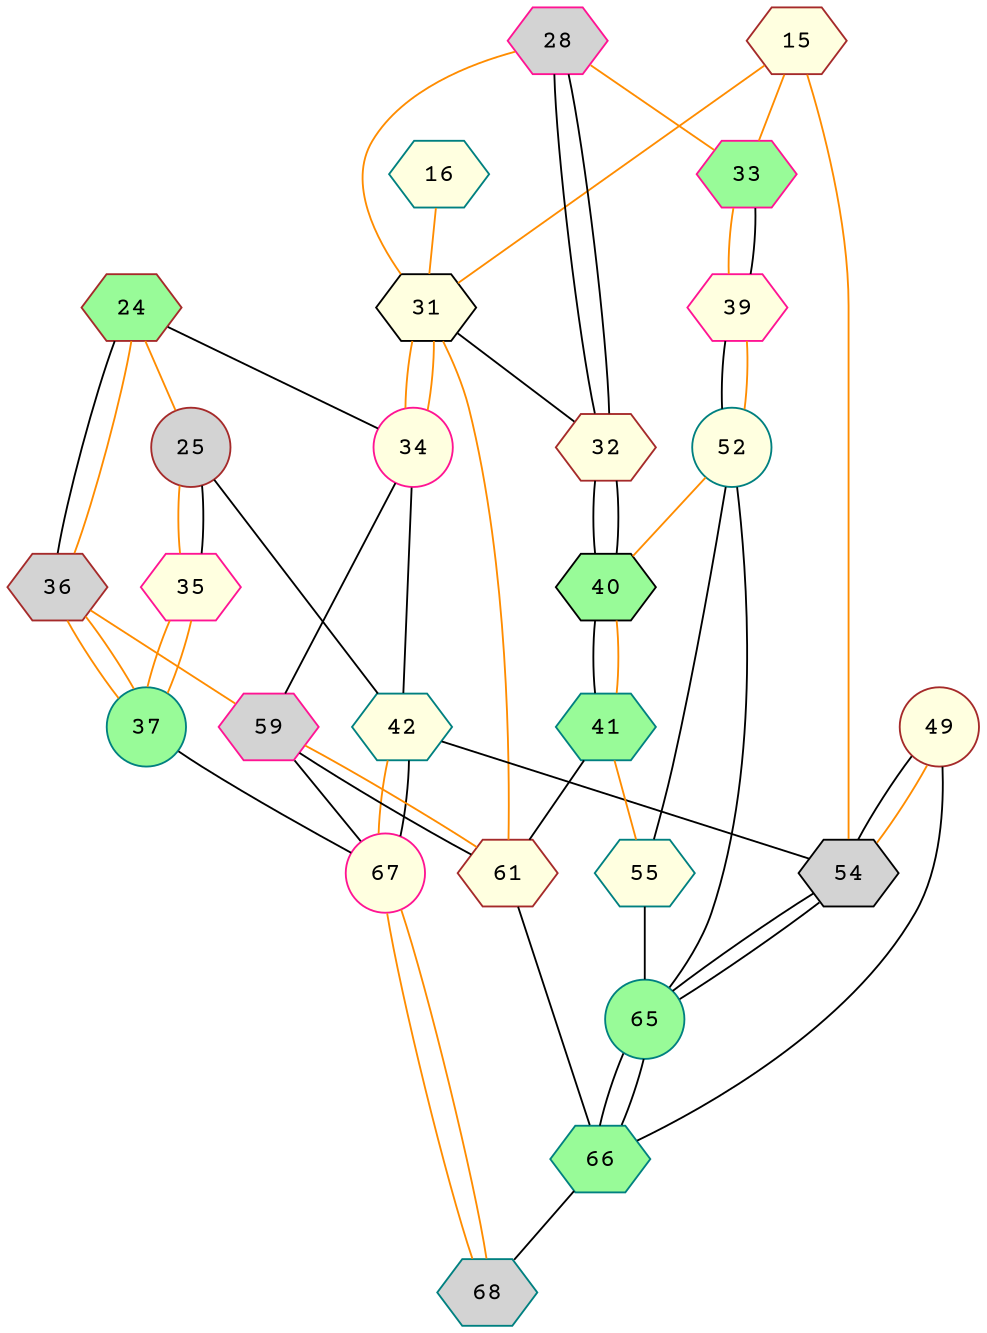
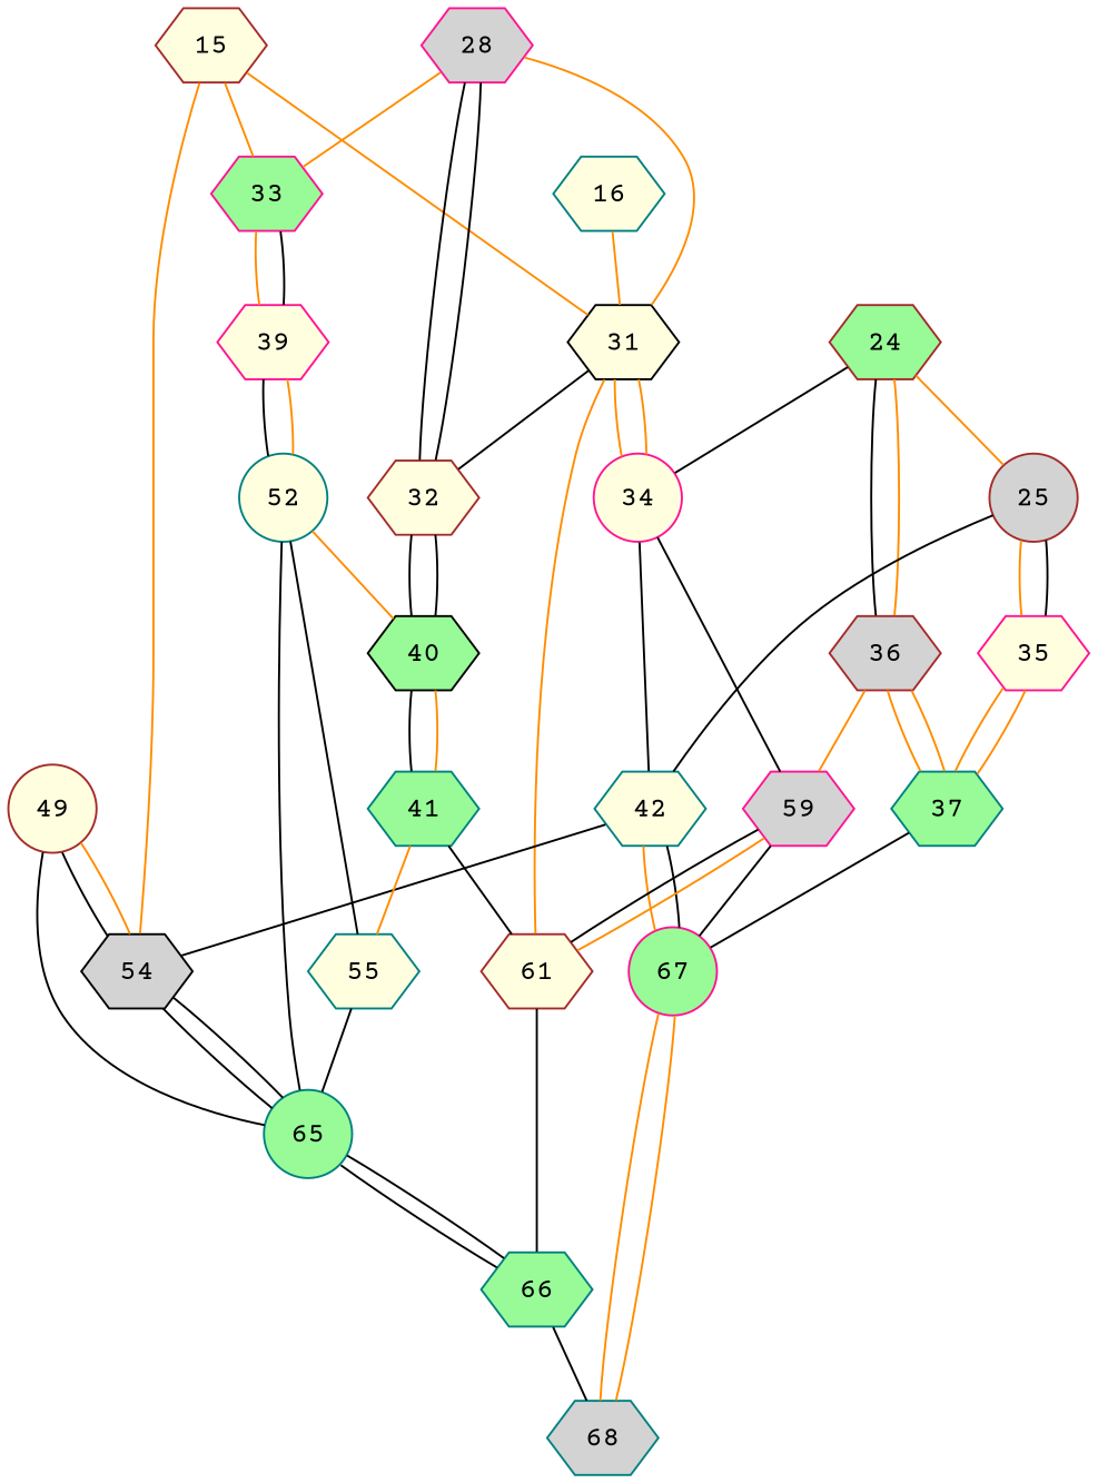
  graph {
    fontname="Courier Prime"
    node [color=teal fillcolor=lightyellow fontname="Courier Prime" shape=hexagon style=filled]
    edge [color=black fontname="Courier Prime"]
    15 [color=brown super="+6+1+14"]
    31 [color=black super="+10+9+29"]
    33 [color=deeppink fillcolor=palegreen]
    54 [color=black fillcolor=lightgrey super="+2+13"]
    34 [color=deeppink shape=circle super="+23+12"]
    32 [color=brown]
    61 [color=brown super="+58+48+45"]
    39 [color=deeppink]
    65 [fillcolor=palegreen shape=circle super="+62+56+50"]
    16
    24 [color=brown fillcolor=palegreen]
    25 [color=brown fillcolor=lightgrey shape=circle super="+22"]
    36 [color=brown fillcolor=lightgrey]
    35 [color=deeppink]
    42 [super="+3"]
    59 [color=deeppink fillcolor=lightgrey super="+46"]
-   37 [fillcolor=palegreen shape=circle]
-   67 [color=deeppink shape=circle super="+60+44"]
+   37 [fillcolor=palegreen]
+   67 [color=deeppink fillcolor=palegreen shape=circle super="+60+44"]
    28 [color=deeppink fillcolor=lightgrey super="+18+27"]
    40 [color=black fillcolor=palegreen]
    66 [fillcolor=palegreen super="+63+57+64"]
    n22 [fillcolor=palegreen label=41]
    52 [shape=circle super="+51"]
    68 [fillcolor=lightgrey]
    55 [super="+53"]
    49 [color=brown shape=circle]
    15 -- 31 [color=darkorange]
    15 -- 33 [color=darkorange]
    15 -- 54 [color=darkorange weight=2]
    31 -- 34 [color=darkorange weight=3]
    31 -- 34 [color=darkorange]
    31 -- 32
    31 -- 61 [color=darkorange weight=2]
    33 -- 39 [color=darkorange]
    33 -- 39
    54 -- 65
    54 -- 65
    34 -- 42
    34 -- 59
    32 -- 40
    32 -- 40
    61 -- 66 [weight=2]
    39 -- 52
    39 -- 52 [color=darkorange]
    65 -- 66 [weight=2]
    65 -- 66
    16 -- 31 [color=darkorange]
    24 -- 34
    24 -- 25 [color=darkorange]
    24 -- 36
    24 -- 36 [color=darkorange]
    25 -- 35 [color=darkorange weight=2]
    25 -- 35
    25 -- 42
    36 -- 59 [color=darkorange]
    36 -- 37 [color=darkorange]
    36 -- 37 [color=darkorange]
    35 -- 37 [color=darkorange]
    35 -- 37 [color=darkorange]
    42 -- 54 [weight=2]
    42 -- 67 [color=darkorange weight=2]
    42 -- 67
    59 -- 61 [weight=2]
    59 -- 61 [color=darkorange]
    59 -- 67 [weight=2]
    37 -- 67
    67 -- 68 [color=darkorange]
    67 -- 68 [color=darkorange]
    28 -- 31 [color=darkorange]
    28 -- 33 [color=darkorange]
    28 -- 32
    28 -- 32
    40 -- n22
    40 -- n22 [color=darkorange]
    66 -- 68 [weight=2]
    n22 -- 61
    n22 -- 55 [color=darkorange]
    52 -- 65
    52 -- 40 [color=darkorange]
    52 -- 55 [weight=2]
    55 -- 65
    49 -- 54 [weight=2]
    49 -- 54 [color=darkorange]
-   49 -- 66
+   49 -- 65
  }
